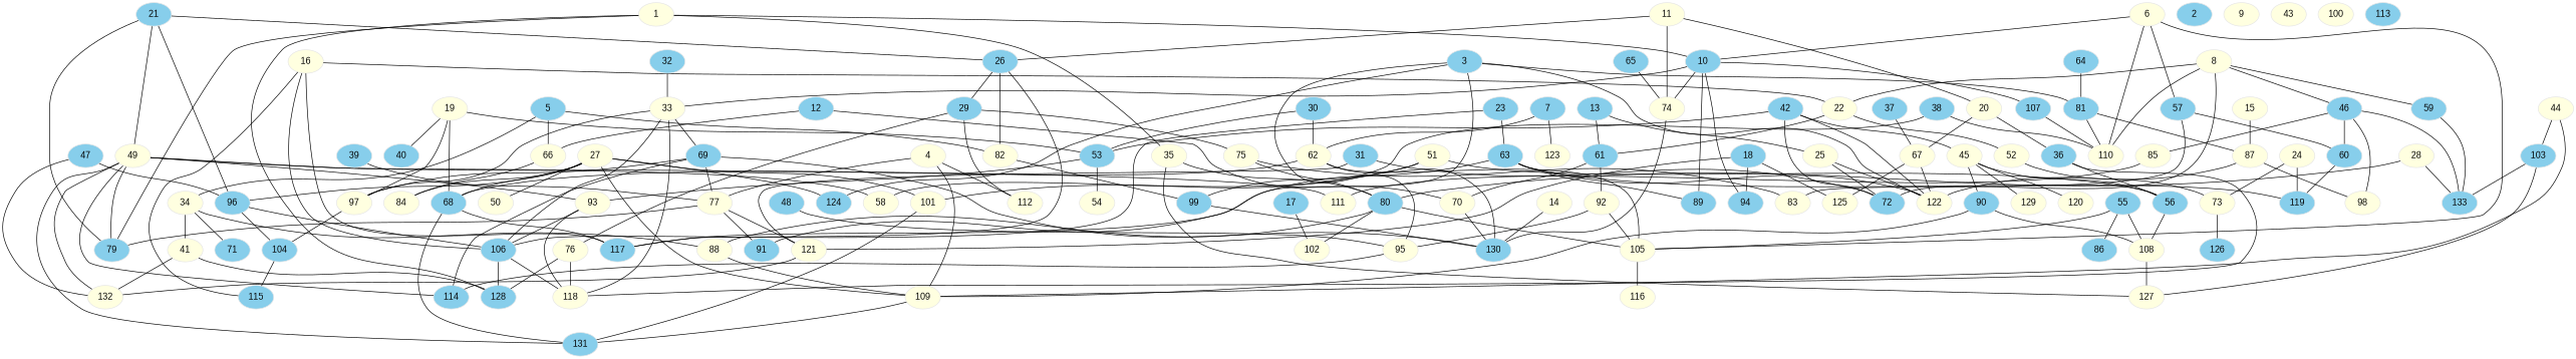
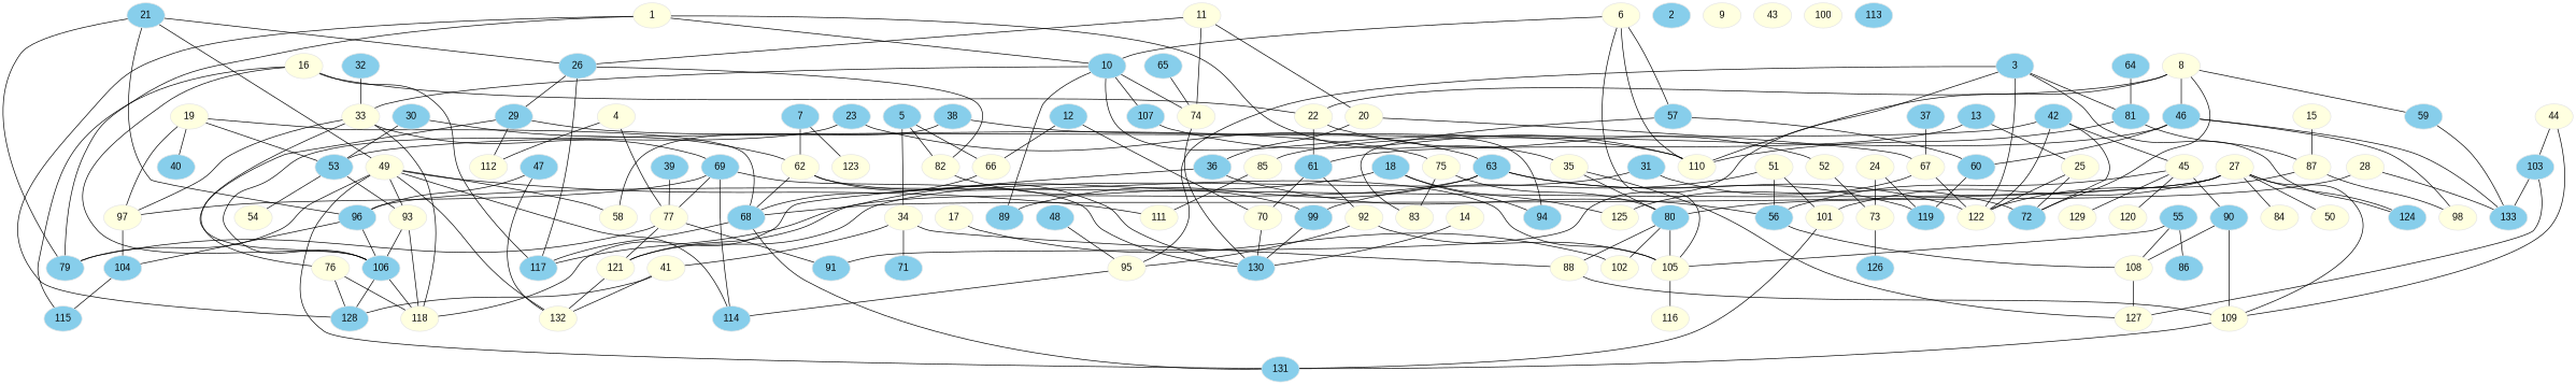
  graph {
    fontname="Liberation Sans"
    node [color=gray90 fillcolor=lightyellow fontname="Liberation Sans" style=filled]
    edge [fontname="Liberation Sans"]
    10 [fillcolor=skyblue]
    1
    35
    79 [fillcolor=skyblue]
    128 [fillcolor=skyblue]
    33
    74
    89 [fillcolor=skyblue]
    94 [fillcolor=skyblue]
    107 [fillcolor=skyblue]
    80 [fillcolor=skyblue]
    127
    2 [fillcolor=skyblue]
    3 [fillcolor=skyblue]
    81 [fillcolor=skyblue]
    91 [fillcolor=skyblue]
    95
    122
    124 [fillcolor=skyblue]
    110
    87
    114 [fillcolor=skyblue]
    4
    77
    109
    112
    121
    131 [fillcolor=skyblue]
    5 [fillcolor=skyblue]
    34
    66
    82
    41
    71 [fillcolor=skyblue]
    88
    84
    99 [fillcolor=skyblue]
    6
    57 [fillcolor=skyblue]
    105
    60 [fillcolor=skyblue]
    83
    116
    7 [fillcolor=skyblue]
    62
    123
    130 [fillcolor=skyblue]
    68 [fillcolor=skyblue]
    8
    22
    46 [fillcolor=skyblue]
    59 [fillcolor=skyblue]
    72 [fillcolor=skyblue]
    61 [fillcolor=skyblue]
    52
    98
    133 [fillcolor=skyblue]
    85
    9
    106 [fillcolor=skyblue]
    97
    69 [fillcolor=skyblue]
    118
    11
    20
    26 [fillcolor=skyblue]
    36 [fillcolor=skyblue]
    67
    117 [fillcolor=skyblue]
    29 [fillcolor=skyblue]
    12 [fillcolor=skyblue]
    70
    13 [fillcolor=skyblue]
    25
    92
    14
    15
    16
    115 [fillcolor=skyblue]
-   17 [fillcolor=skyblue]
+   17
    102
    18 [fillcolor=skyblue]
    125
    132
    40 [fillcolor=skyblue]
    19
    53 [fillcolor=skyblue]
    93
    54
    104 [fillcolor=skyblue]
    56 [fillcolor=skyblue]
    21 [fillcolor=skyblue]
    49
    96 [fillcolor=skyblue]
    58
    111
    73
    23 [fillcolor=skyblue]
    63 [fillcolor=skyblue]
    119 [fillcolor=skyblue]
    24
    126 [fillcolor=skyblue]
    75
    76
    27
    50
    101
    28
    30 [fillcolor=skyblue]
    31 [fillcolor=skyblue]
    32 [fillcolor=skyblue]
    108
    37 [fillcolor=skyblue]
    38 [fillcolor=skyblue]
    39 [fillcolor=skyblue]
    42 [fillcolor=skyblue]
    45
    90 [fillcolor=skyblue]
    120
    129
    43
    44
    103 [fillcolor=skyblue]
    47 [fillcolor=skyblue]
    48 [fillcolor=skyblue]
    51
    55 [fillcolor=skyblue]
    86 [fillcolor=skyblue]
    64 [fillcolor=skyblue]
    65 [fillcolor=skyblue]
    100
    113 [fillcolor=skyblue]
    10 -- 33
    10 -- 74
    10 -- 89
    10 -- 94
    10 -- 107
    1 -- 10
    1 -- 35
    1 -- 79
    1 -- 128
    35 -- 80
    35 -- 127
    33 -- 106
    33 -- 97
    33 -- 69
    33 -- 118
    74 -- 130
    107 -- 110
    80 -- 88
    80 -- 105
    80 -- 102
    3 -- 81
    3 -- 91
    3 -- 95
    3 -- 122
    3 -- 124
    81 -- 110
    81 -- 87
    95 -- 114
    87 -- 122
    87 -- 98
    4 -- 77
-   4 -- 109
    4 -- 112
    77 -- 79
    77 -- 91
    77 -- 121
    109 -- 131
    121 -- 132
    5 -- 34
    5 -- 66
    5 -- 82
    34 -- 41
    34 -- 71
    34 -- 88
-   66 -- 84
+   66 -- 68
    82 -- 99
    41 -- 128
    41 -- 132
    88 -- 109
    99 -- 130
    6 -- 10
    6 -- 110
    6 -- 57
    6 -- 105
    57 -- 60
    57 -- 83
    105 -- 116
    60 -- 119
    7 -- 62
    7 -- 123
    62 -- 105
    62 -- 130
    62 -- 68
    68 -- 131
    68 -- 117
    8 -- 110
    8 -- 22
    8 -- 46
    8 -- 59
    8 -- 72
    22 -- 61
    22 -- 52
    46 -- 60
    46 -- 98
    46 -- 133
    46 -- 85
    59 -- 133
    61 -- 70
    61 -- 92
    52 -- 73
    85 -- 111
    106 -- 128
    106 -- 118
    97 -- 104
    69 -- 114
    69 -- 77
    69 -- 130
    69 -- 97
    11 -- 74
    11 -- 20
    11 -- 26
    20 -- 36
    20 -- 67
    26 -- 82
    26 -- 117
    26 -- 29
    36 -- 118
    36 -- 56
    67 -- 122
    67 -- 125
    29 -- 112
    29 -- 75
    29 -- 76
    12 -- 66
    12 -- 70
    70 -- 130
    13 -- 61
    13 -- 25
    25 -- 122
    25 -- 72
    92 -- 95
    92 -- 105
    14 -- 130
    15 -- 87
    16 -- 22
    16 -- 106
    16 -- 117
    16 -- 115
    17 -- 102
    18 -- 94
    18 -- 121
    18 -- 125
    19 -- 68
    19 -- 97
    19 -- 40
    19 -- 53
    53 -- 93
    53 -- 54
    93 -- 106
    93 -- 118
    104 -- 115
    56 -- 108
    21 -- 79
    21 -- 26
    21 -- 49
    21 -- 96
    49 -- 79
    49 -- 114
    49 -- 131
    49 -- 132
    49 -- 93
    49 -- 58
    49 -- 111
    96 -- 106
    96 -- 104
    73 -- 126
    23 -- 106
    23 -- 63
    63 -- 89
    63 -- 122
    63 -- 117
    63 -- 119
    24 -- 73
    24 -- 119
    75 -- 80
    75 -- 83
    76 -- 128
    76 -- 118
    27 -- 124
    27 -- 109
    27 -- 84
    27 -- 68
    27 -- 96
    27 -- 50
    27 -- 101
    101 -- 131
    28 -- 80
    28 -- 133
    30 -- 62
    30 -- 53
    31 -- 121
    31 -- 72
    32 -- 33
    108 -- 127
    37 -- 67
    38 -- 110
    38 -- 58
    39 -- 77
    42 -- 122
    42 -- 72
    42 -- 53
    42 -- 45
    45 -- 56
    45 -- 90
    45 -- 120
    45 -- 129
    90 -- 109
    90 -- 108
    44 -- 109
    44 -- 103
    103 -- 127
    103 -- 133
    47 -- 132
    47 -- 96
    48 -- 95
    51 -- 99
    51 -- 56
    51 -- 101
    55 -- 105
    55 -- 108
    55 -- 86
    64 -- 81
    65 -- 74
  }
